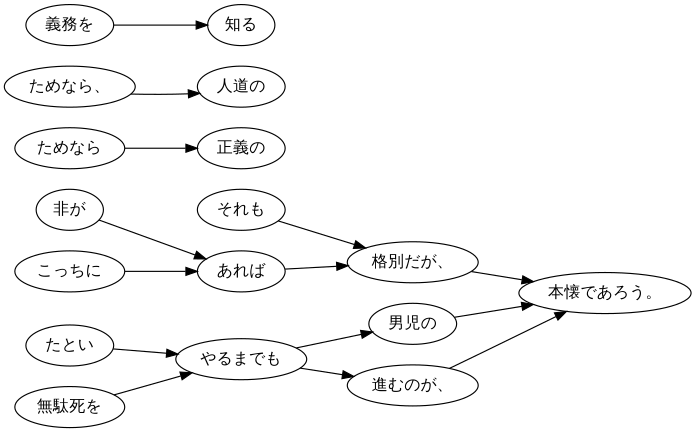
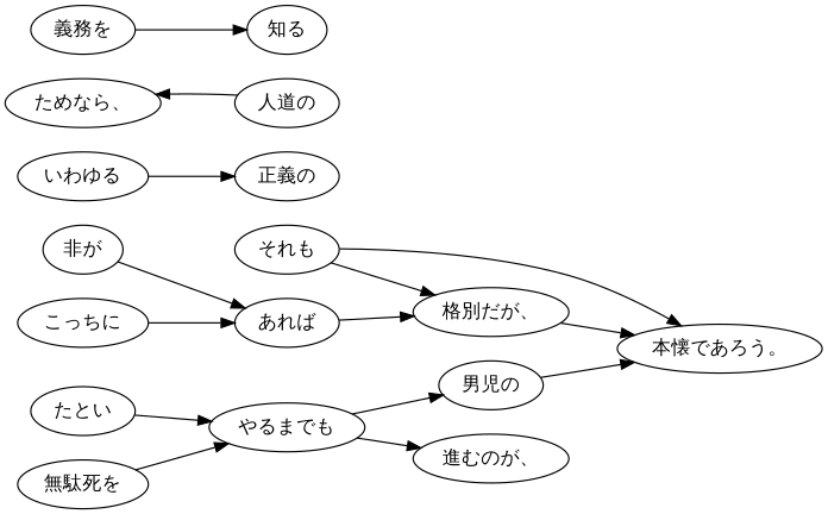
  digraph {
    rankdir=LR
    n1 [label="それも"]
    n2 [label="格別だが、"]
    n3 [label="本懐であろう。"]
    n4 [label="非が"]
    n5 [label="あれば"]
    n6 [label="こっちに"]
-   n7 [label="ためなら"]
+   n7 [label="いわゆる"]
    n8 [label="正義の"]
    n9 [label="ためなら、"]
    n10 [label="人道の"]
    n11 [label="たとい"]
    n12 [label="やるまでも"]
    n13 [label="進むのが、"]
    n14 [label="男児の"]
    n15 [label="無駄死を"]
    n16 [label="義務を"]
    n17 [label="知る"]
    n1 -> n2
    n2 -> n3
    n4 -> n5
    n5 -> n2
    n6 -> n5
    n7 -> n8
-   n9 -> n10
+   n10 -> n9
    n11 -> n12
    n12 -> n13
    n12 -> n14
-   n13 -> n3
+   n1 -> n3
    n14 -> n3
    n15 -> n12
    n16 -> n17
  }
